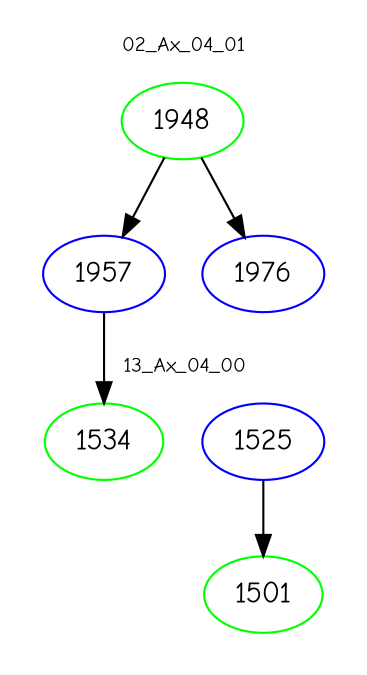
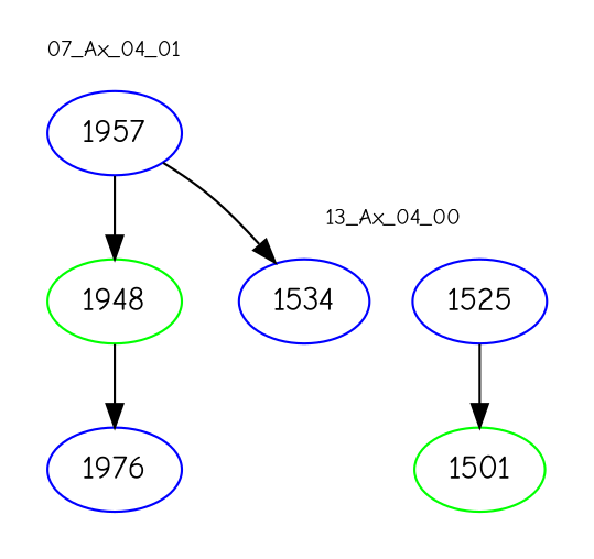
  digraph {
    fontname="Comic Neue"
    node [color=blue fontname="Comic Neue"]
    edge [color=black fontname="Comic Neue"]
    n1 [label=1957]
    n2 [color=green label=1948]
    n3 [label=1976]
    n4 [label=1525]
    n5 [color=green label=1501]
-   n6 [color=green label=1534]
+   n6 [label=1534]
    subgraph cluster_1 {
      color=white
      fontsize=10
-     label="02_Ax_04_01"
+     label="07_Ax_04_01"
      n1
      n2
      n3
    }
    subgraph cluster_2 {
      color=white
      fontsize=10
      label="13_Ax_04_00"
      n4
      n5
      n6
    }
-   n2 -> n1
+   n1 -> n2
    n1 -> n6
    n2 -> n3
    n4 -> n5
  }
